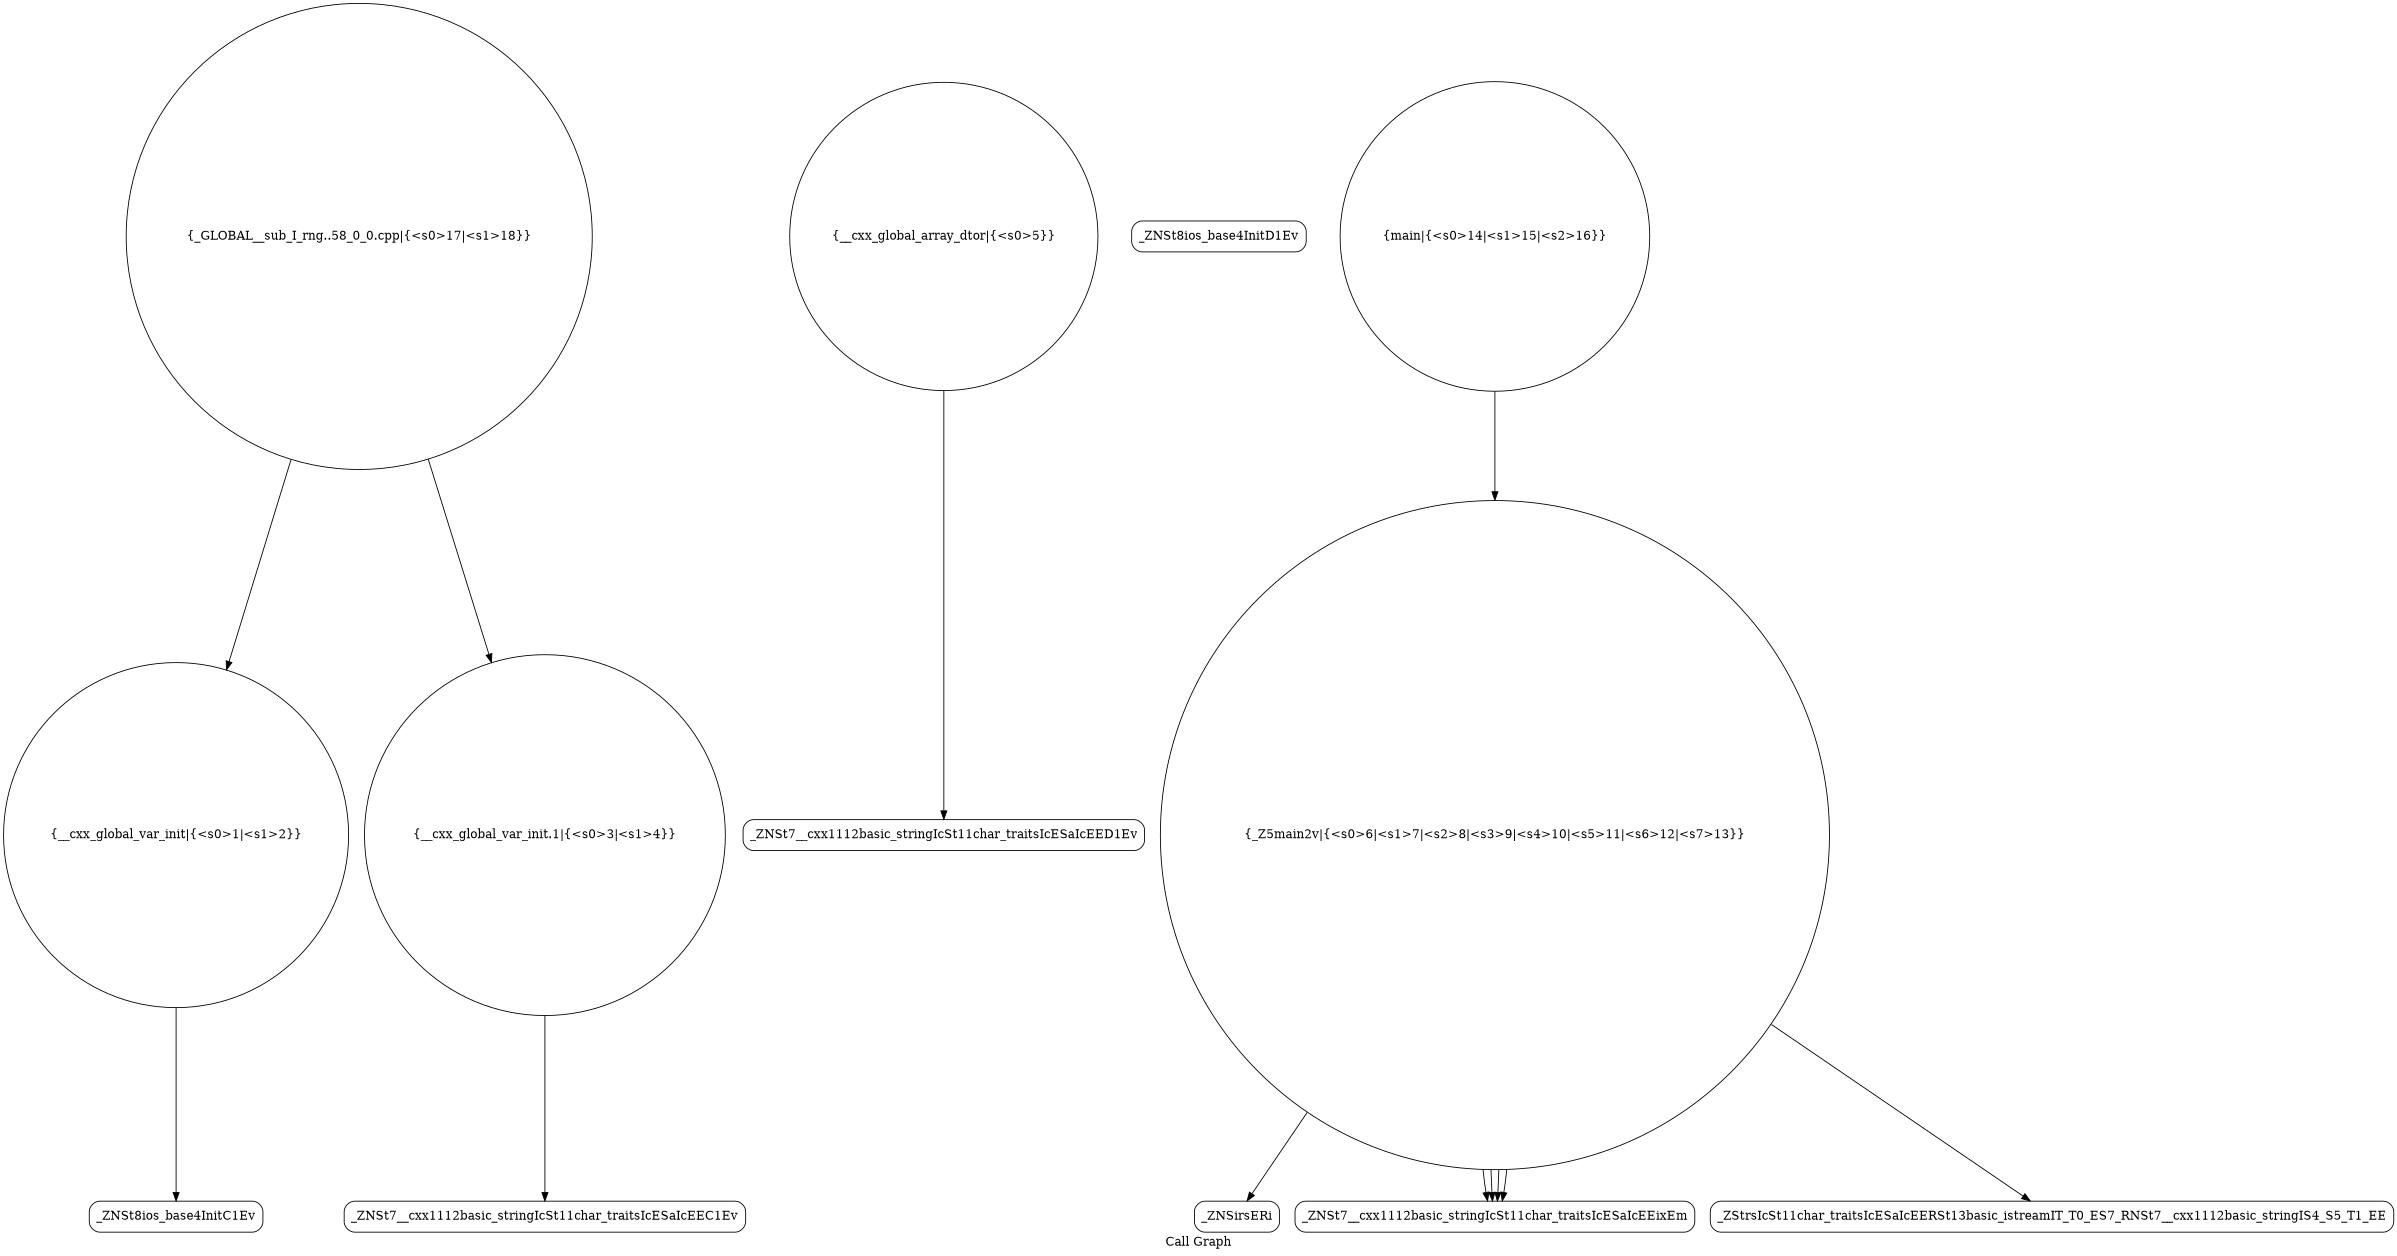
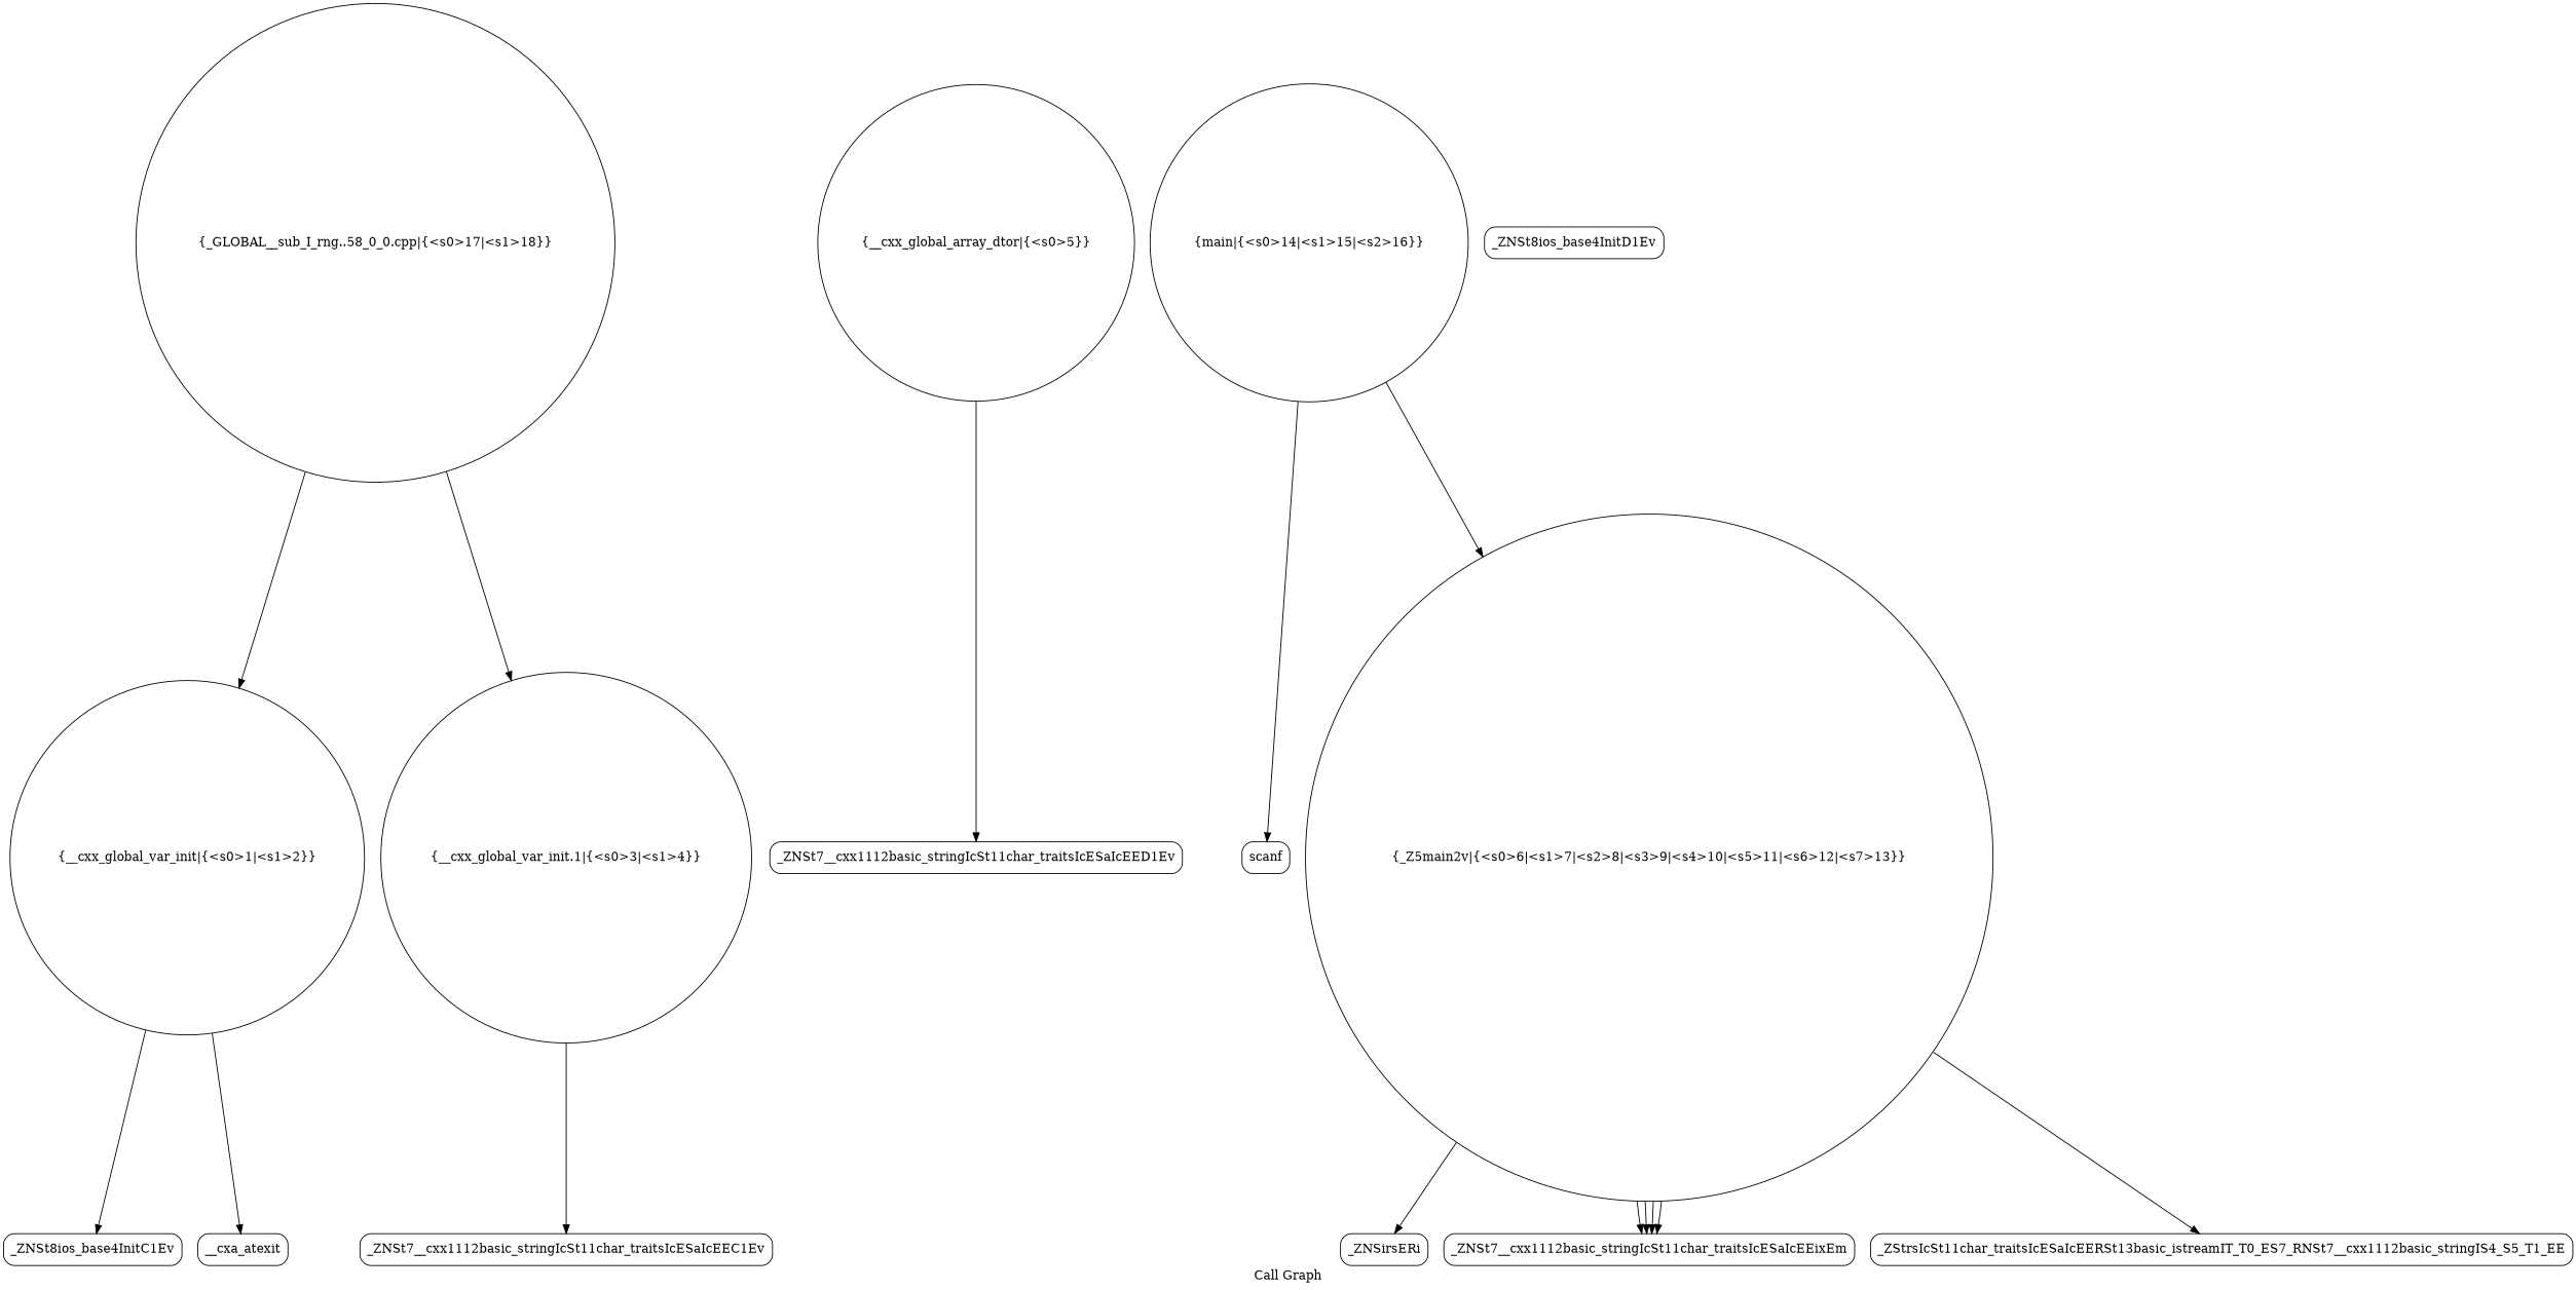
  digraph {
    label="Call Graph"
    node [shape=Mrecord]
    edge [color=black tailport=s0]
    n1 [label="{__cxx_global_var_init|{<s0>1|<s1>2}}" shape=circle]
    n2 [label="{_ZNSt8ios_base4InitC1Ev}"]
+   n3 [label="{__cxa_atexit}"]
    n4 [label="{_ZNSt7__cxx1112basic_stringIcSt11char_traitsIcESaIcEED1Ev}"]
+   n5 [label="{scanf}"]
    n6 [label="{_ZNSt8ios_base4InitD1Ev}"]
    n7 [label="{_ZNSirsERi}"]
    n8 [label="{__cxx_global_var_init.1|{<s0>3|<s1>4}}" shape=circle]
    n9 [label="{_ZNSt7__cxx1112basic_stringIcSt11char_traitsIcESaIcEEC1Ev}"]
    n10 [label="{_ZNSt7__cxx1112basic_stringIcSt11char_traitsIcESaIcEEixEm}"]
    n11 [label="{__cxx_global_array_dtor|{<s0>5}}" shape=circle]
    n12 [label="{main|{<s0>14|<s1>15|<s2>16}}" shape=circle]
    n13 [label="{_Z5main2v|{<s0>6|<s1>7|<s2>8|<s3>9|<s4>10|<s5>11|<s6>12|<s7>13}}" shape=circle]
    n14 [label="{_ZStrsIcSt11char_traitsIcESaIcEERSt13basic_istreamIT_T0_ES7_RNSt7__cxx1112basic_stringIS4_S5_T1_EE}"]
    n15 [label="{_GLOBAL__sub_I_rng..58_0_0.cpp|{<s0>17|<s1>18}}" shape=circle]
    n1 -> n2
+   n1 -> n3 [tailport=s1]
    n8 -> n9
    n11 -> n4
+   n12 -> n5
    n12 -> n13 [tailport=s2]
    n13 -> n7
    n13 -> n10 [tailport=s2]
    n13 -> n10 [tailport=s3]
    n13 -> n10 [tailport=s4]
    n13 -> n10 [tailport=s5]
    n13 -> n14 [tailport=s1]
    n15 -> n1
    n15 -> n8 [tailport=s1]
  }
